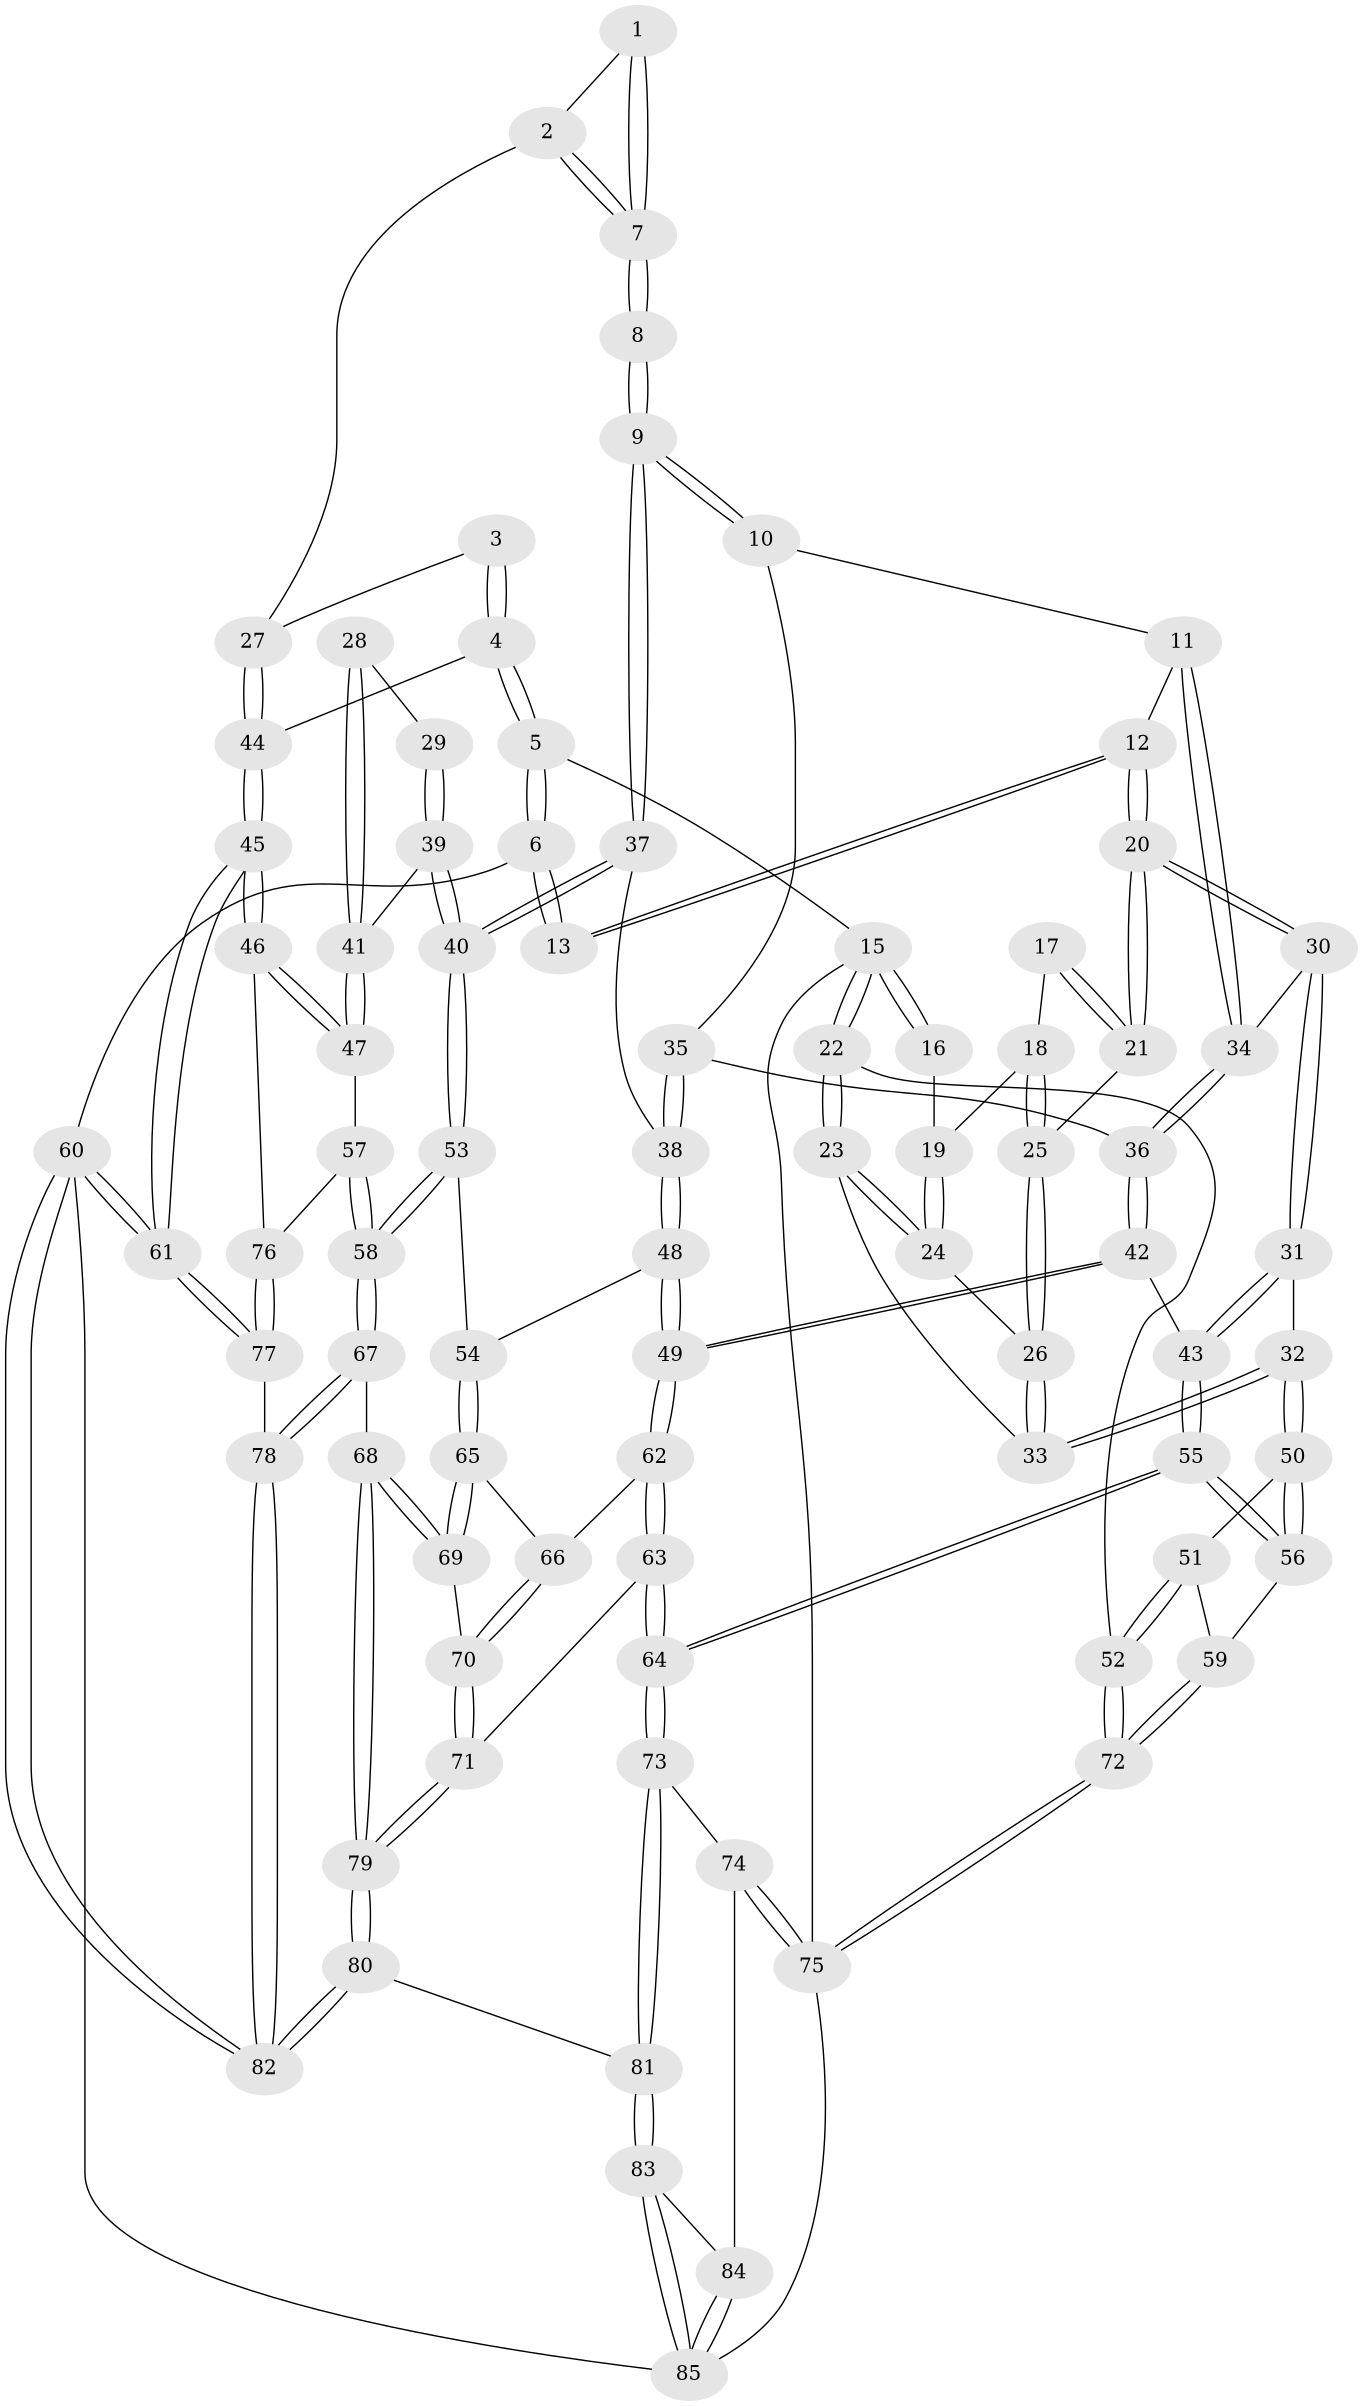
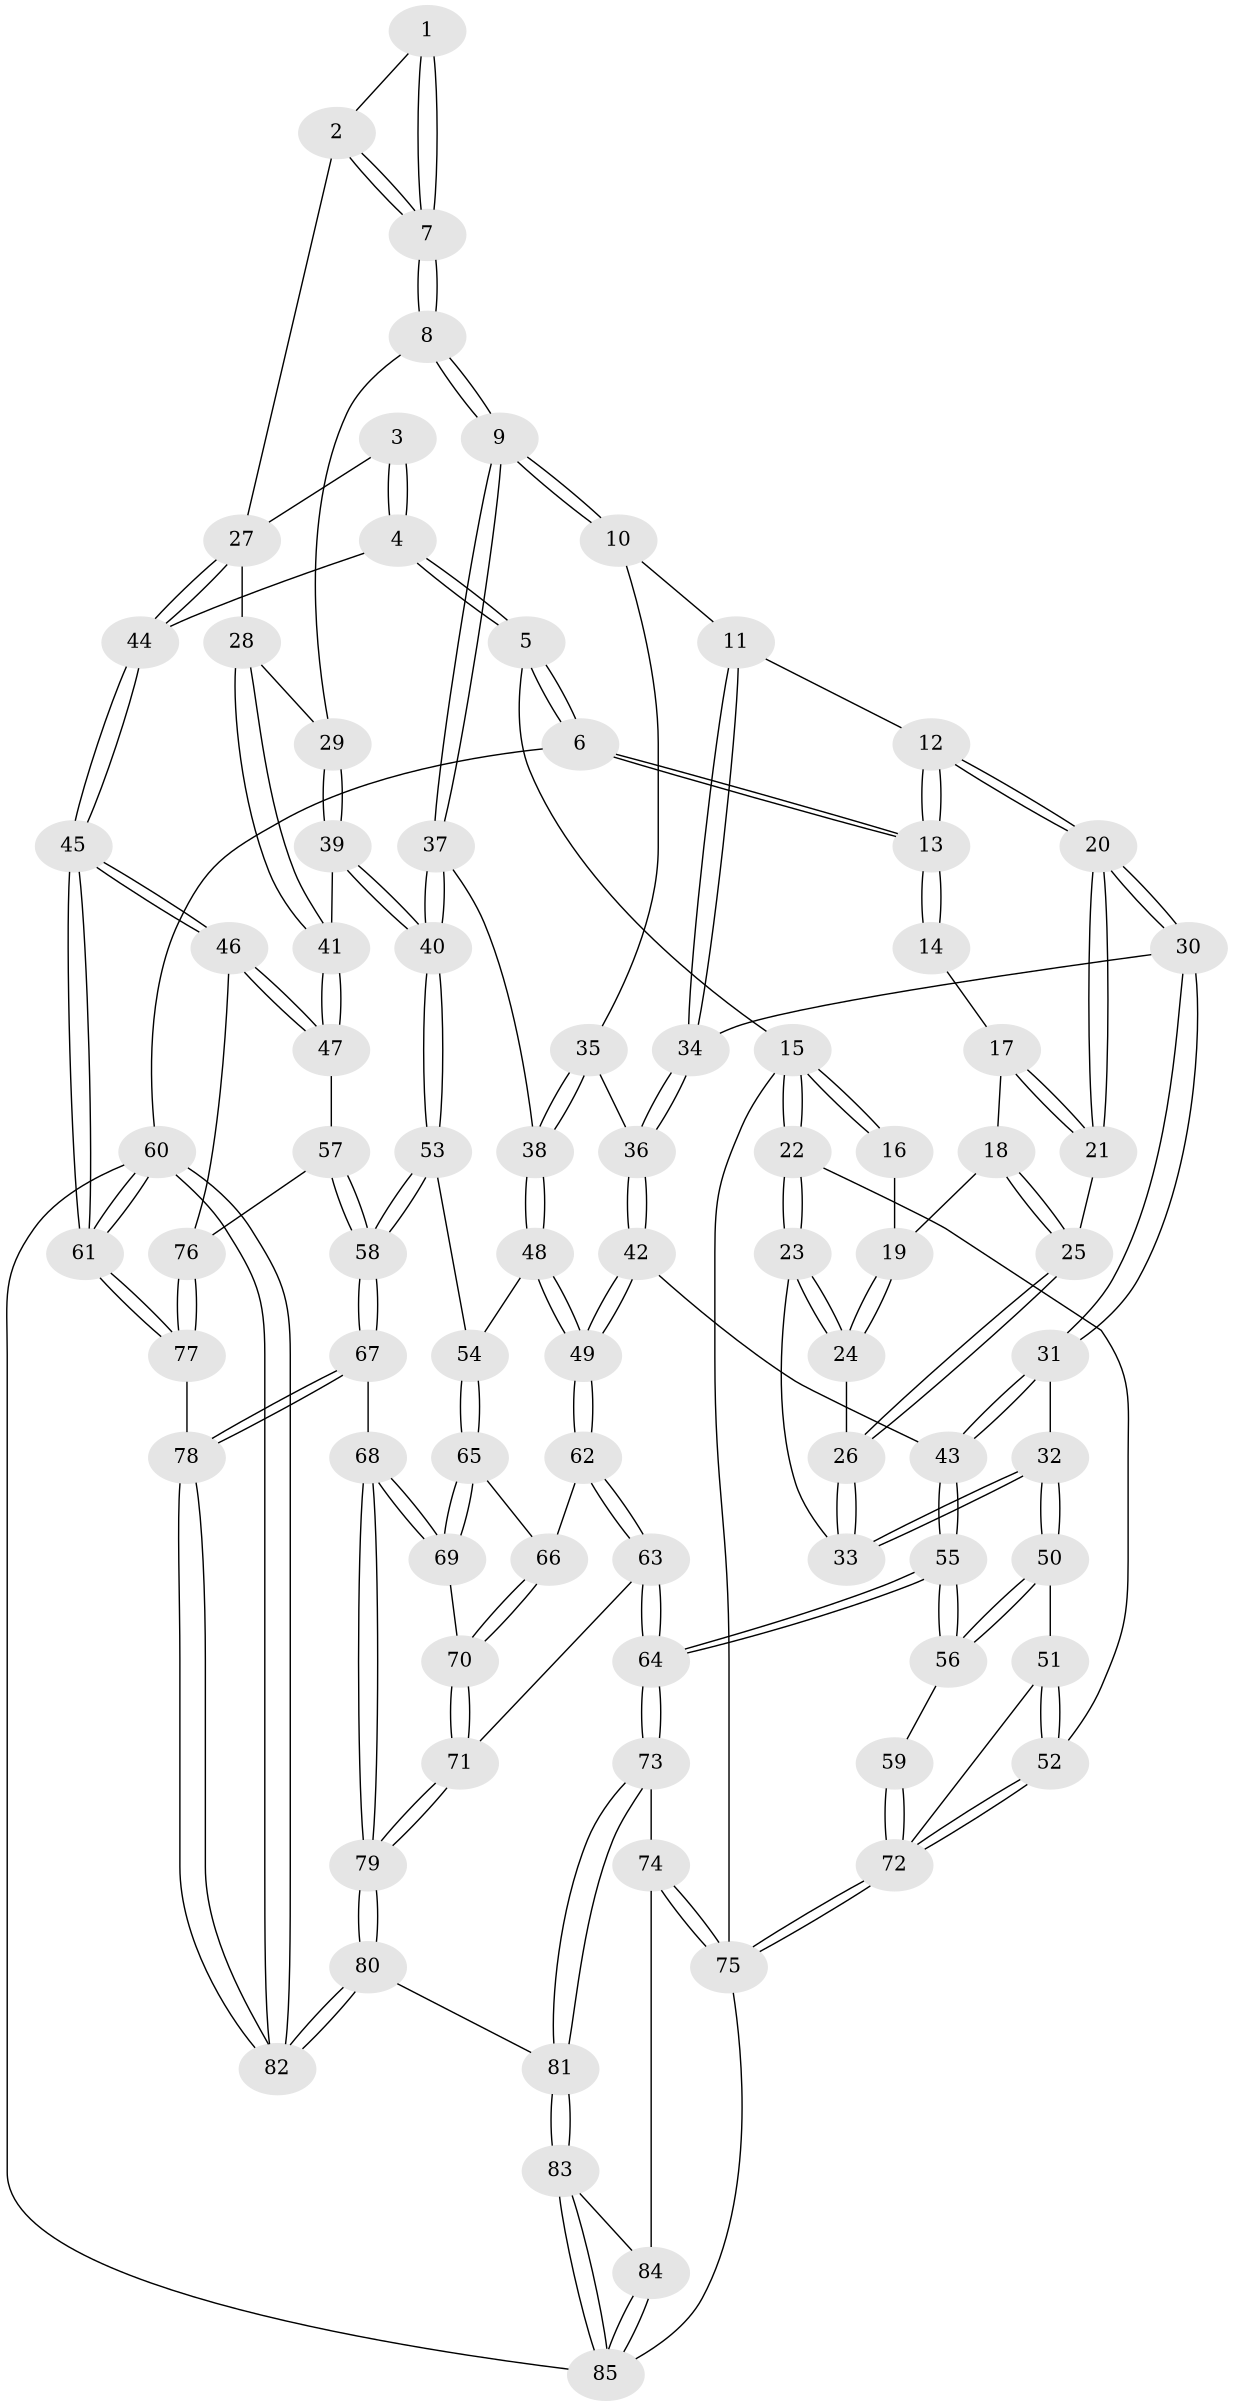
  graph {
    node [color=gray90 style=filled]
    1
    2
    7
    27
    8
    3
    4
    5
    44
    28
    6
    15
    45
    60
    13
    16
    22
    75
    61
    82
    85
+   14
    9
    29
    10
    37
    39
    11
    35
    38
    40
    12
    34
    36
    20
    21
    30
    17
    18
    19
    23
    52
    24
    25
    26
    31
    33
    72
    41
    47
    32
    43
    50
    55
    51
    56
    42
    48
    49
    53
    54
    58
    57
    62
    64
    46
    76
    77
    65
    63
    66
    59
    67
    69
    73
    68
    78
    71
    70
    79
    74
    81
    80
    84
    83
    1 -- 2
    1 -- 7
    1 -- 7
    2 -- 7
    2 -- 7
    2 -- 27
    7 -- 8
    7 -- 8
    27 -- 44
    27 -- 44
+   27 -- 28
    8 -- 9
    8 -- 9
+   8 -- 29
    3 -- 27
    3 -- 4
    3 -- 4
    4 -- 5
    4 -- 5
    4 -- 44
    5 -- 6
    5 -- 6
    5 -- 15
    44 -- 45
    44 -- 45
    28 -- 29
    28 -- 41
    28 -- 41
    6 -- 60
    6 -- 13
    6 -- 13
    15 -- 16
    15 -- 16
    15 -- 22
    15 -- 22
    15 -- 75
    45 -- 61
    45 -- 61
    45 -- 46
    45 -- 46
    60 -- 61
    60 -- 61
    60 -- 82
    60 -- 82
    60 -- 85
+   13 -- 14
+   13 -- 14
    16 -- 19
    22 -- 23
    22 -- 23
    22 -- 52
    75 -- 85
    61 -- 77
    61 -- 77
+   14 -- 17
    9 -- 10
    9 -- 10
    9 -- 37
    9 -- 37
    29 -- 39
    29 -- 39
    10 -- 11
    10 -- 35
    37 -- 38
    37 -- 40
    37 -- 40
    39 -- 40
    39 -- 40
    39 -- 41
    11 -- 12
    11 -- 34
    11 -- 34
    35 -- 38
    35 -- 38
    35 -- 36
    38 -- 48
    38 -- 48
    40 -- 53
    40 -- 53
    12 -- 13
    12 -- 13
    12 -- 20
    12 -- 20
    34 -- 36
    34 -- 36
    36 -- 42
    36 -- 42
    20 -- 21
    20 -- 21
    20 -- 30
    20 -- 30
    21 -- 25
    30 -- 34
    30 -- 31
    30 -- 31
    17 -- 21
    17 -- 21
    17 -- 18
    18 -- 19
    18 -- 25
    18 -- 25
    19 -- 24
    19 -- 24
    23 -- 24
    23 -- 24
    23 -- 33
    52 -- 72
    52 -- 72
    24 -- 26
    25 -- 26
    25 -- 26
    26 -- 33
    26 -- 33
    31 -- 32
    31 -- 43
    31 -- 43
    72 -- 75
    72 -- 75
    41 -- 47
    41 -- 47
    47 -- 57
    32 -- 33
    32 -- 33
    32 -- 50
    32 -- 50
    43 -- 55
    43 -- 55
    50 -- 51
    50 -- 56
    50 -- 56
    55 -- 56
    55 -- 56
    55 -- 64
    55 -- 64
    51 -- 52
    51 -- 52
-   51 -- 59
+   51 -- 72
    56 -- 59
    42 -- 43
    42 -- 49
    42 -- 49
    48 -- 49
    48 -- 49
    48 -- 54
    49 -- 62
    49 -- 62
    53 -- 54
    53 -- 58
    53 -- 58
    54 -- 65
    54 -- 65
    58 -- 67
    58 -- 67
    57 -- 58
    57 -- 58
    57 -- 76
    62 -- 63
    62 -- 63
    62 -- 66
    64 -- 73
    64 -- 73
    46 -- 47
    46 -- 47
    46 -- 76
    76 -- 77
    76 -- 77
    77 -- 78
    65 -- 66
    65 -- 69
    65 -- 69
    63 -- 64
    63 -- 64
    63 -- 71
    66 -- 70
    66 -- 70
    59 -- 72
    59 -- 72
    67 -- 68
    67 -- 78
    67 -- 78
    69 -- 70
    73 -- 74
    73 -- 81
    73 -- 81
    68 -- 69
    68 -- 69
    68 -- 79
    68 -- 79
    78 -- 82
    78 -- 82
    71 -- 79
    71 -- 79
    70 -- 71
    70 -- 71
    79 -- 80
    79 -- 80
    74 -- 75
    74 -- 75
    74 -- 84
    81 -- 83
    81 -- 83
    80 -- 82
    80 -- 82
    80 -- 81
    84 -- 85
    84 -- 85
    83 -- 85
    83 -- 85
    83 -- 84
  }
